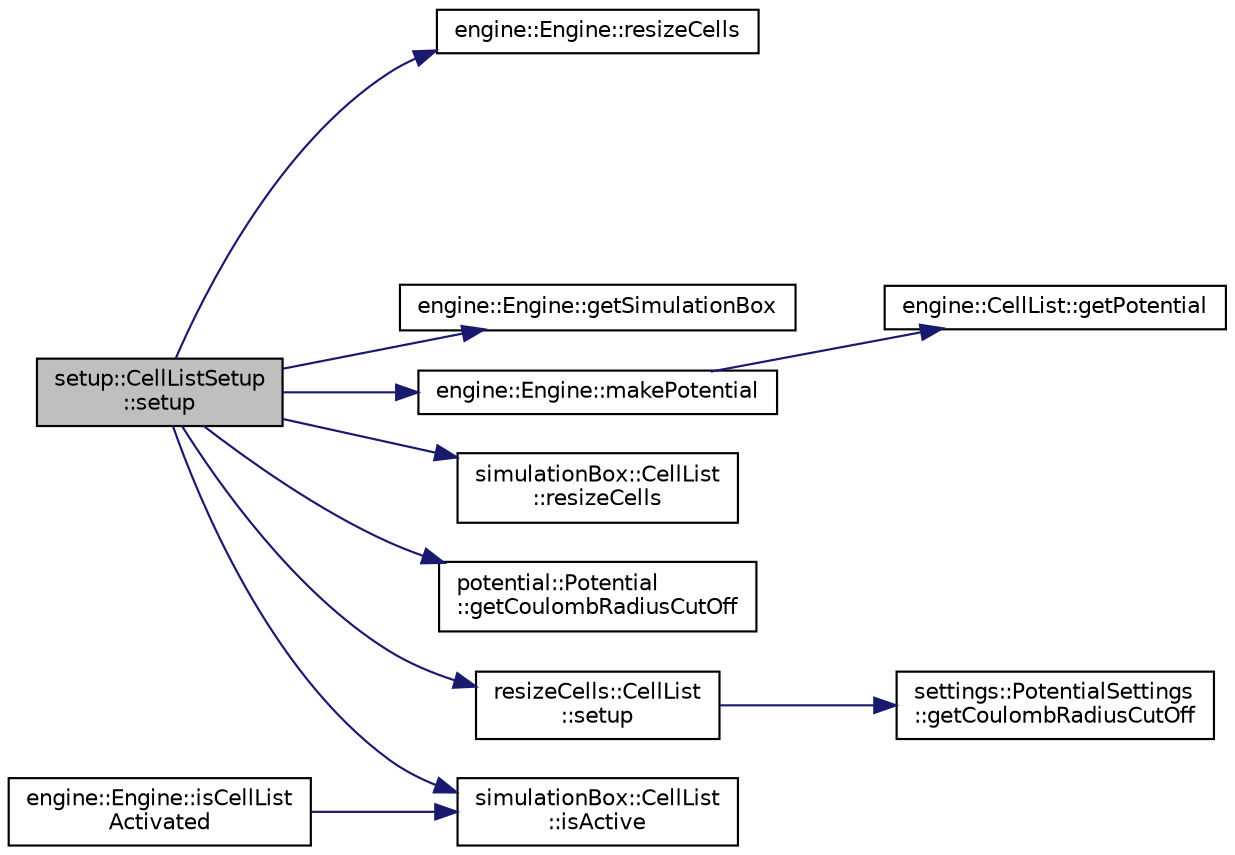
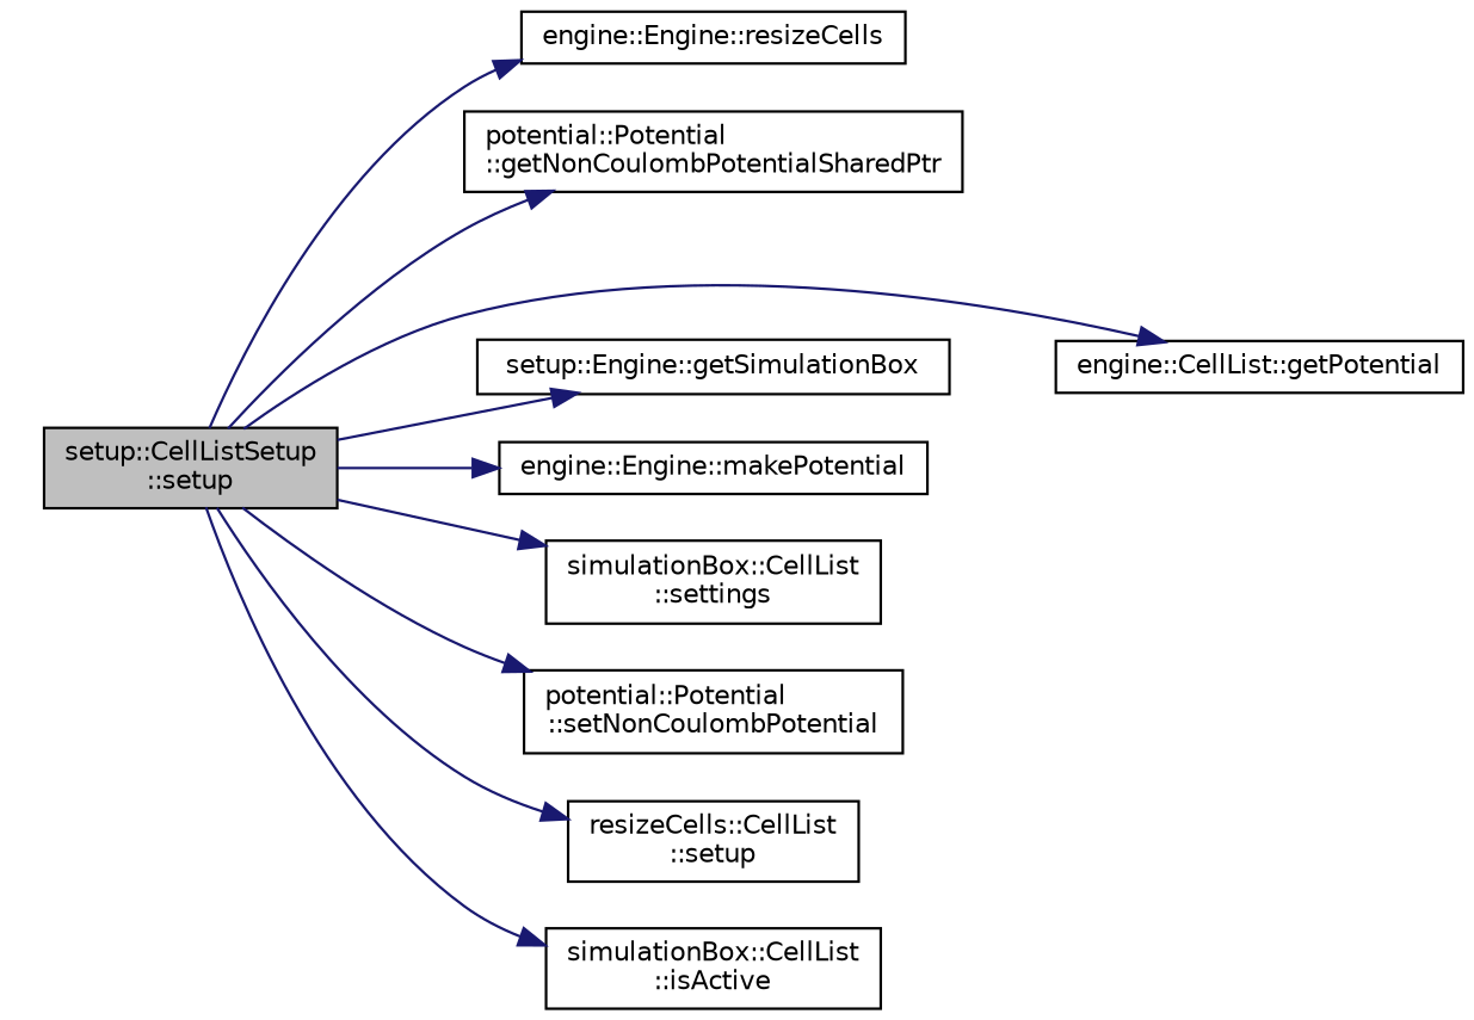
  digraph {
    rankdir=LR
    node [color=black fillcolor=white fontname=Helvetica fontsize=10 shape=record style=filled]
    edge [color=midnightblue fontname=Helvetica fontsize=10 labelfontname=Helvetica labelfontsize=10 style=solid]
    n1 [fillcolor=grey75 fontcolor=black height=0.2 label="setup::CellListSetup\l::setup" width=0.4]
    n2 [height=0.2 label="engine::Engine::resizeCells" width=0.4]
+   n3 [height=0.2 label="potential::Potential\l::getNonCoulombPotentialSharedPtr" width=0.4]
    n4 [height=0.2 label="engine::CellList::getPotential" width=0.4]
-   n5 [height=0.2 label="engine::Engine::getSimulationBox" width=0.4]
+   n5 [height=0.2 label="setup::Engine::getSimulationBox" width=0.4]
    n6 [height=0.2 label="engine::Engine::makePotential" width=0.4]
-   n7 [height=0.2 label="simulationBox::CellList\l::resizeCells" width=0.4]
-   n8 [height=0.2 label="potential::Potential\l::getCoulombRadiusCutOff" width=0.4]
+   n7 [height=0.2 label="simulationBox::CellList\l::settings" width=0.4]
+   n8 [height=0.2 label="potential::Potential\l::setNonCoulombPotential" width=0.4]
    n9 [height=0.2 label="resizeCells::CellList\l::setup" width=0.4]
    n10 [height=0.2 label="simulationBox::CellList\l::isActive" width=0.4]
-   n11 [height=0.2 label="engine::Engine::isCellList\lActivated" width=0.4]
-   n12 [height=0.2 label="settings::PotentialSettings\l::getCoulombRadiusCutOff" width=0.4]
    n1 -> n2
-   n6 -> n4
+   n1 -> n3
+   n1 -> n4
    n1 -> n5
    n1 -> n6
    n1 -> n7
    n1 -> n8
    n1 -> n9
    n1 -> n10
-   n9 -> n12
-   n11 -> n10
  }
